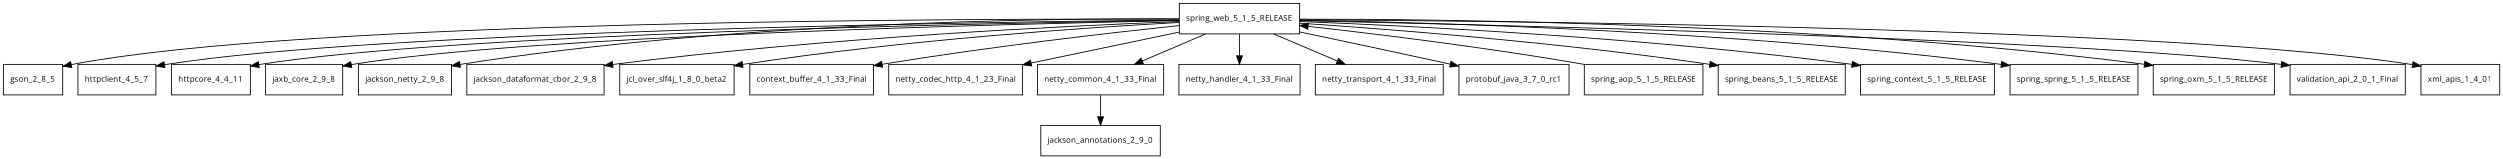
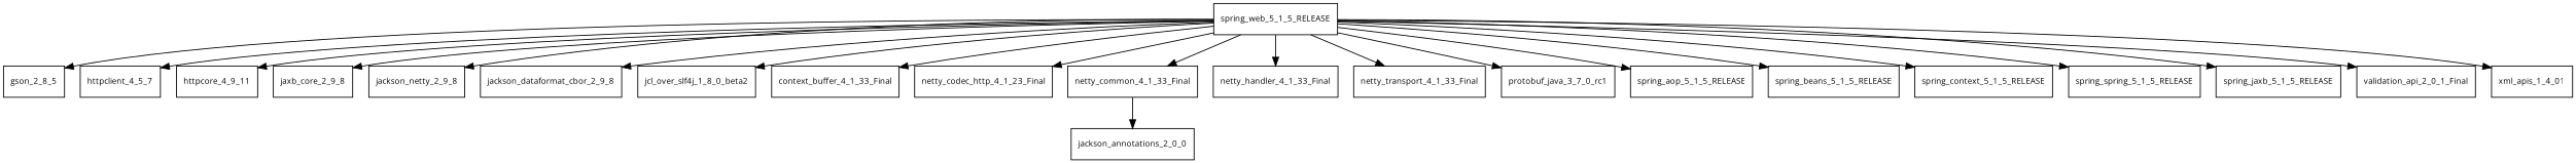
  digraph {
    fontname="Open Sans"
    node [fontname="Open Sans" fontsize=10.0 shape=box]
    edge [fontname="Open Sans"]
    spring_web_5_1_5_RELEASE
    gson_2_8_5
    httpclient_4_5_7
-   httpcore_4_4_11
+   httpcore_4_4_11 [label=httpcore_4_9_11]
    n5 [label=jaxb_core_2_9_8]
    n6 [label=jackson_netty_2_9_8]
    jackson_dataformat_cbor_2_9_8
    jcl_over_slf4j_1_8_0_beta2
    n9 [label=context_buffer_4_1_33_Final]
    n10 [label=netty_codec_http_4_1_23_Final]
    netty_common_4_1_33_Final
    netty_handler_4_1_33_Final
    netty_transport_4_1_33_Final
    protobuf_java_3_7_0_rc1
    spring_aop_5_1_5_RELEASE
    spring_beans_5_1_5_RELEASE
    spring_context_5_1_5_RELEASE
    n18 [label=spring_spring_5_1_5_RELEASE]
-   spring_oxm_5_1_5_RELEASE
+   spring_oxm_5_1_5_RELEASE [label=spring_jaxb_5_1_5_RELEASE]
    validation_api_2_0_1_Final
    xml_apis_1_4_01
-   jackson_annotations_2_9_0
+   jackson_annotations_2_9_0 [label=jackson_annotations_2_0_0]
    spring_web_5_1_5_RELEASE -> gson_2_8_5
    spring_web_5_1_5_RELEASE -> httpclient_4_5_7
    spring_web_5_1_5_RELEASE -> httpcore_4_4_11
    spring_web_5_1_5_RELEASE -> n5
    spring_web_5_1_5_RELEASE -> n6
    spring_web_5_1_5_RELEASE -> jackson_dataformat_cbor_2_9_8
    spring_web_5_1_5_RELEASE -> jcl_over_slf4j_1_8_0_beta2
    spring_web_5_1_5_RELEASE -> n9
    spring_web_5_1_5_RELEASE -> n10
    spring_web_5_1_5_RELEASE -> netty_common_4_1_33_Final
    spring_web_5_1_5_RELEASE -> netty_handler_4_1_33_Final
    spring_web_5_1_5_RELEASE -> netty_transport_4_1_33_Final
    spring_web_5_1_5_RELEASE -> protobuf_java_3_7_0_rc1
-   spring_aop_5_1_5_RELEASE -> spring_web_5_1_5_RELEASE
+   spring_web_5_1_5_RELEASE -> spring_aop_5_1_5_RELEASE
    spring_web_5_1_5_RELEASE -> spring_beans_5_1_5_RELEASE
    spring_web_5_1_5_RELEASE -> spring_context_5_1_5_RELEASE
    spring_web_5_1_5_RELEASE -> n18
    spring_web_5_1_5_RELEASE -> spring_oxm_5_1_5_RELEASE
    spring_web_5_1_5_RELEASE -> validation_api_2_0_1_Final
    spring_web_5_1_5_RELEASE -> xml_apis_1_4_01
    netty_common_4_1_33_Final -> jackson_annotations_2_9_0
  }
